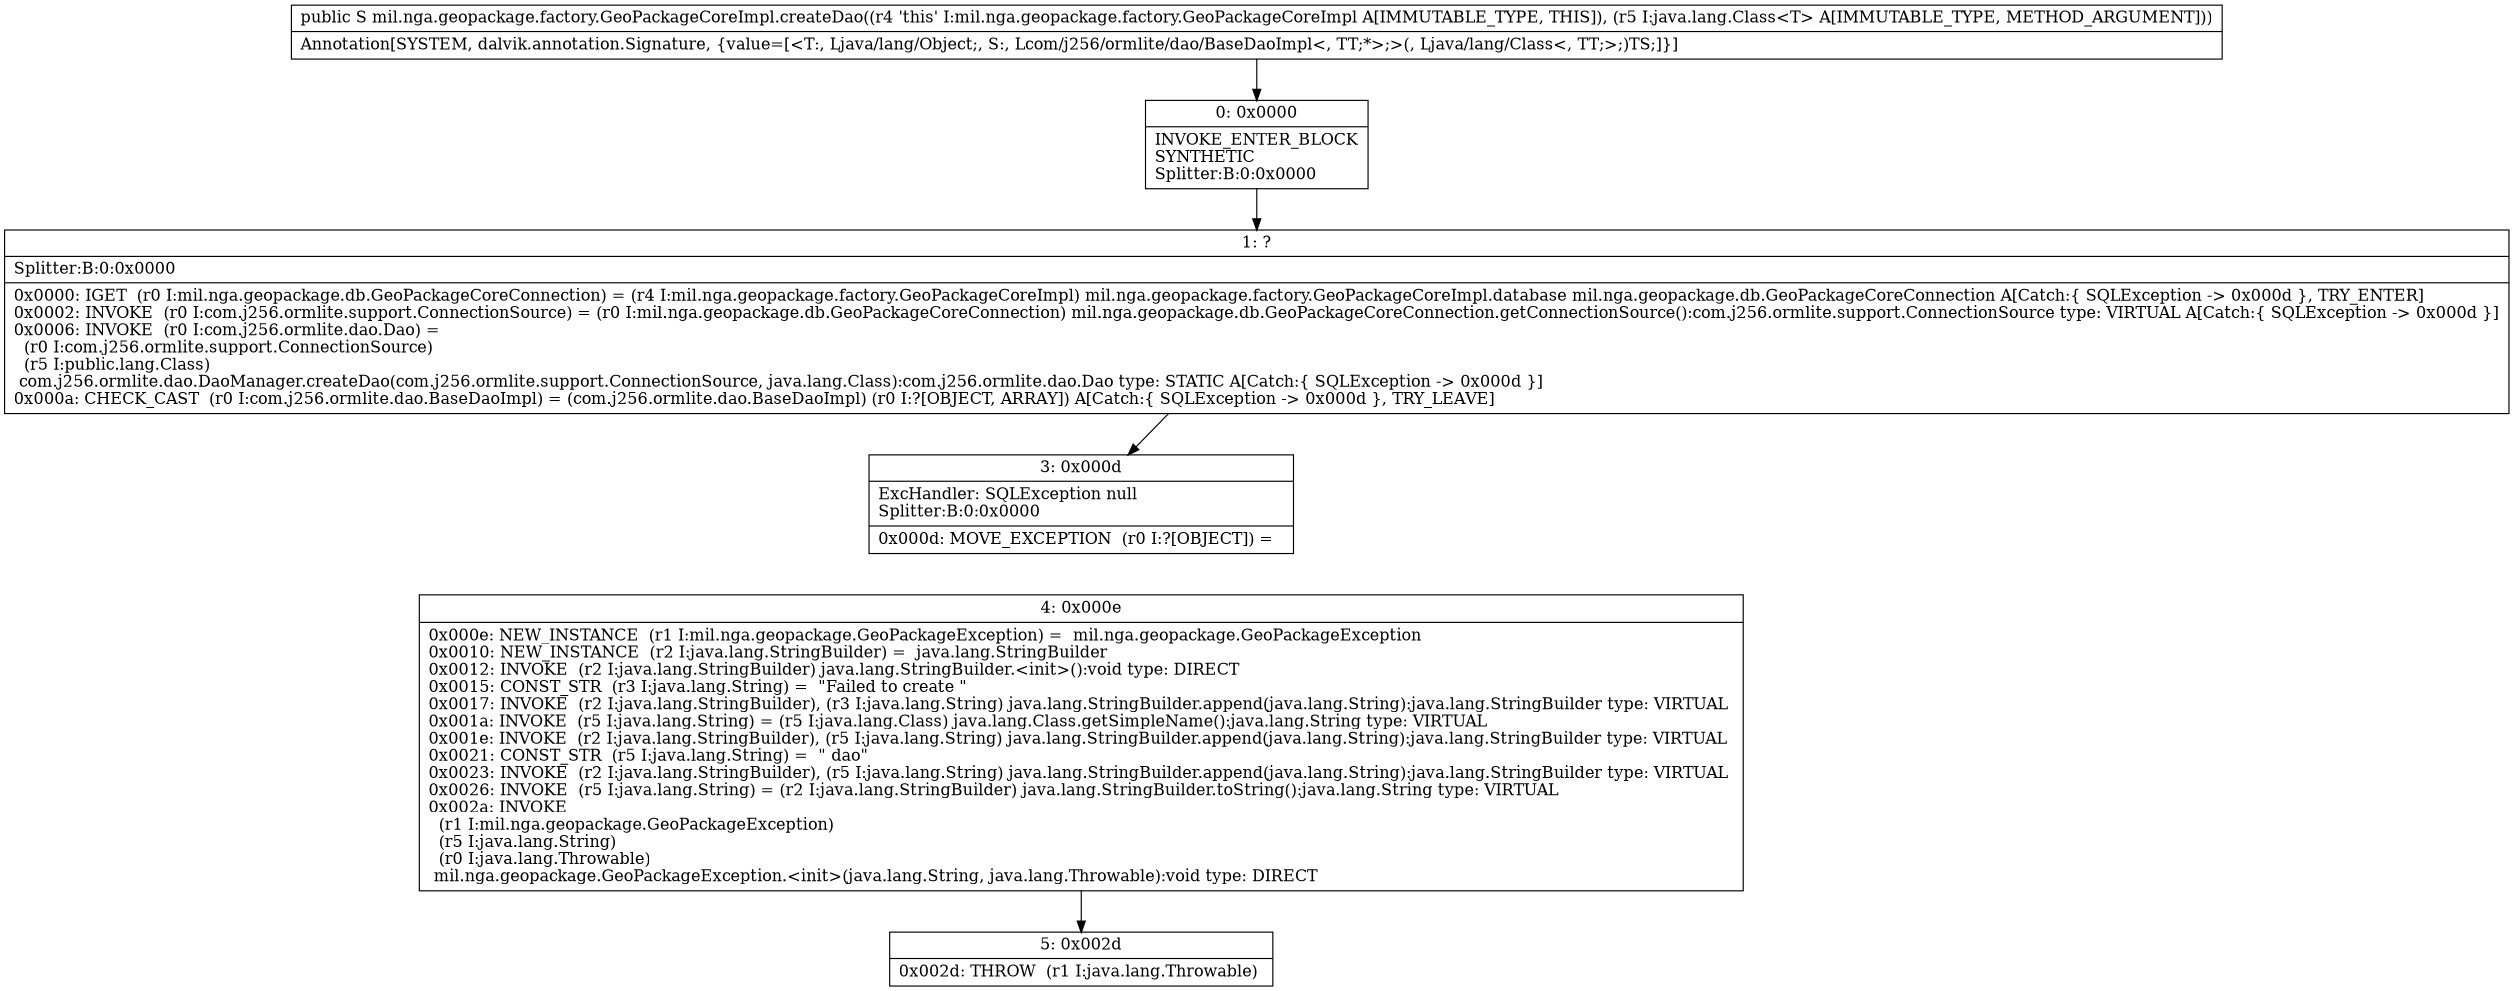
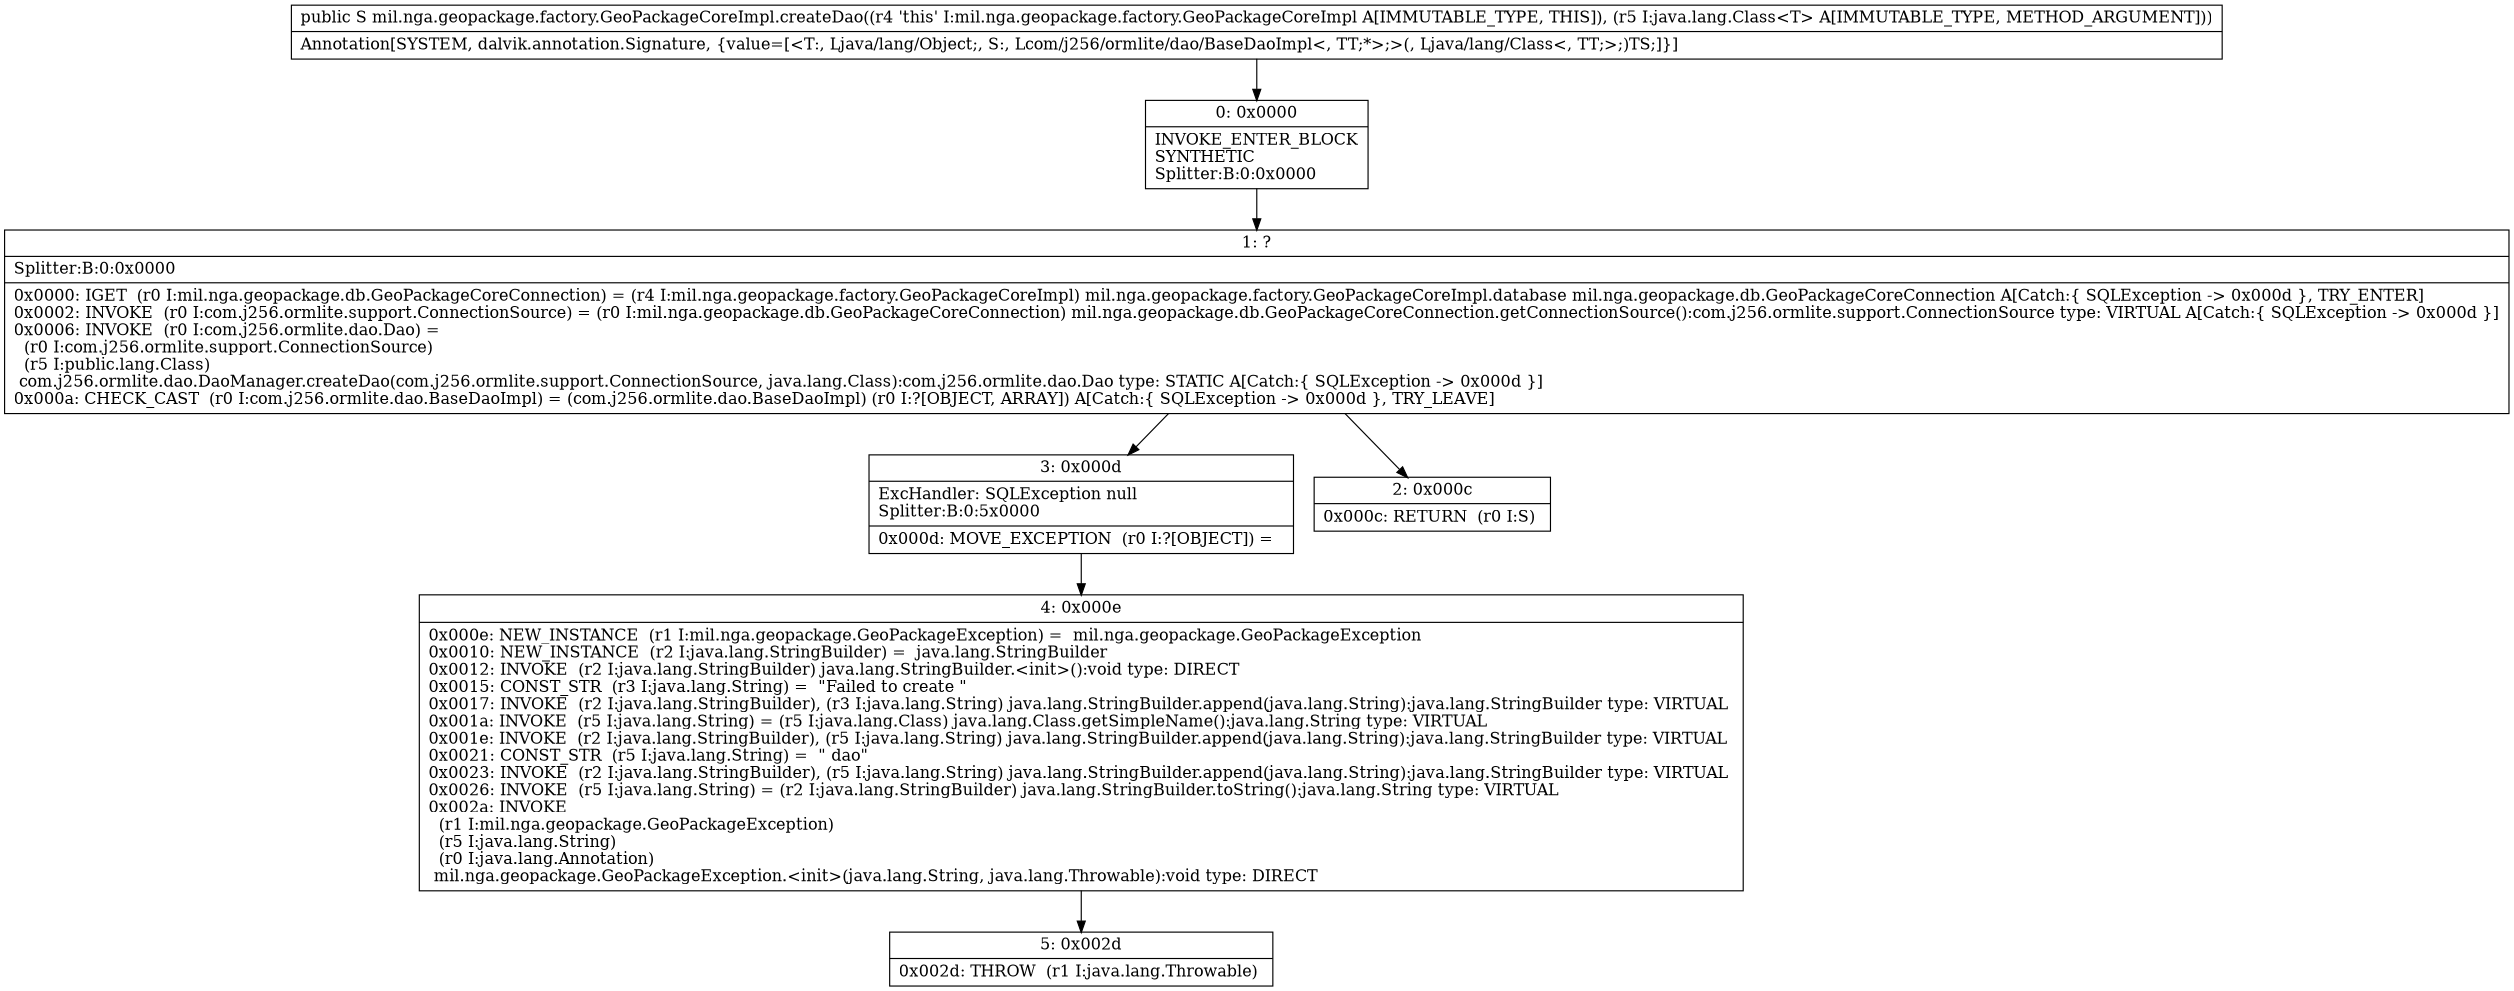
  digraph {
    node [shape=record]
    n1 [label="{0\:\ 0x0000|INVOKE_ENTER_BLOCK\lSYNTHETIC\lSplitter:B:0:0x0000\l}"]
    n2 [label="{1\:\ ?|Splitter:B:0:0x0000\l|0x0000: IGET  (r0 I:mil.nga.geopackage.db.GeoPackageCoreConnection) = (r4 I:mil.nga.geopackage.factory.GeoPackageCoreImpl) mil.nga.geopackage.factory.GeoPackageCoreImpl.database mil.nga.geopackage.db.GeoPackageCoreConnection A[Catch:\{ SQLException \-\> 0x000d \}, TRY_ENTER]\l0x0002: INVOKE  (r0 I:com.j256.ormlite.support.ConnectionSource) = (r0 I:mil.nga.geopackage.db.GeoPackageCoreConnection) mil.nga.geopackage.db.GeoPackageCoreConnection.getConnectionSource():com.j256.ormlite.support.ConnectionSource type: VIRTUAL A[Catch:\{ SQLException \-\> 0x000d \}]\l0x0006: INVOKE  (r0 I:com.j256.ormlite.dao.Dao) = \l  (r0 I:com.j256.ormlite.support.ConnectionSource)\l  (r5 I:public.lang.Class)\l com.j256.ormlite.dao.DaoManager.createDao(com.j256.ormlite.support.ConnectionSource, java.lang.Class):com.j256.ormlite.dao.Dao type: STATIC A[Catch:\{ SQLException \-\> 0x000d \}]\l0x000a: CHECK_CAST  (r0 I:com.j256.ormlite.dao.BaseDaoImpl) = (com.j256.ormlite.dao.BaseDaoImpl) (r0 I:?[OBJECT, ARRAY]) A[Catch:\{ SQLException \-\> 0x000d \}, TRY_LEAVE]\l}"]
-   n3 [label="{3\:\ 0x000d|ExcHandler: SQLException null\lSplitter:B:0:0x0000\l|0x000d: MOVE_EXCEPTION  (r0 I:?[OBJECT]) =  \l}"]
-   n5 [label="{4\:\ 0x000e|0x000e: NEW_INSTANCE  (r1 I:mil.nga.geopackage.GeoPackageException) =  mil.nga.geopackage.GeoPackageException \l0x0010: NEW_INSTANCE  (r2 I:java.lang.StringBuilder) =  java.lang.StringBuilder \l0x0012: INVOKE  (r2 I:java.lang.StringBuilder) java.lang.StringBuilder.\<init\>():void type: DIRECT \l0x0015: CONST_STR  (r3 I:java.lang.String) =  \"Failed to create \" \l0x0017: INVOKE  (r2 I:java.lang.StringBuilder), (r3 I:java.lang.String) java.lang.StringBuilder.append(java.lang.String):java.lang.StringBuilder type: VIRTUAL \l0x001a: INVOKE  (r5 I:java.lang.String) = (r5 I:java.lang.Class) java.lang.Class.getSimpleName():java.lang.String type: VIRTUAL \l0x001e: INVOKE  (r2 I:java.lang.StringBuilder), (r5 I:java.lang.String) java.lang.StringBuilder.append(java.lang.String):java.lang.StringBuilder type: VIRTUAL \l0x0021: CONST_STR  (r5 I:java.lang.String) =  \" dao\" \l0x0023: INVOKE  (r2 I:java.lang.StringBuilder), (r5 I:java.lang.String) java.lang.StringBuilder.append(java.lang.String):java.lang.StringBuilder type: VIRTUAL \l0x0026: INVOKE  (r5 I:java.lang.String) = (r2 I:java.lang.StringBuilder) java.lang.StringBuilder.toString():java.lang.String type: VIRTUAL \l0x002a: INVOKE  \l  (r1 I:mil.nga.geopackage.GeoPackageException)\l  (r5 I:java.lang.String)\l  (r0 I:java.lang.Throwable)\l mil.nga.geopackage.GeoPackageException.\<init\>(java.lang.String, java.lang.Throwable):void type: DIRECT \l}"]
+   n3 [label="{3\:\ 0x000d|ExcHandler: SQLException null\lSplitter:B:0:5x0000\l|0x000d: MOVE_EXCEPTION  (r0 I:?[OBJECT]) =  \l}"]
+   n4 [label="{2\:\ 0x000c|0x000c: RETURN  (r0 I:S) \l}"]
+   n5 [label="{4\:\ 0x000e|0x000e: NEW_INSTANCE  (r1 I:mil.nga.geopackage.GeoPackageException) =  mil.nga.geopackage.GeoPackageException \l0x0010: NEW_INSTANCE  (r2 I:java.lang.StringBuilder) =  java.lang.StringBuilder \l0x0012: INVOKE  (r2 I:java.lang.StringBuilder) java.lang.StringBuilder.\<init\>():void type: DIRECT \l0x0015: CONST_STR  (r3 I:java.lang.String) =  \"Failed to create \" \l0x0017: INVOKE  (r2 I:java.lang.StringBuilder), (r3 I:java.lang.String) java.lang.StringBuilder.append(java.lang.String):java.lang.StringBuilder type: VIRTUAL \l0x001a: INVOKE  (r5 I:java.lang.String) = (r5 I:java.lang.Class) java.lang.Class.getSimpleName():java.lang.String type: VIRTUAL \l0x001e: INVOKE  (r2 I:java.lang.StringBuilder), (r5 I:java.lang.String) java.lang.StringBuilder.append(java.lang.String):java.lang.StringBuilder type: VIRTUAL \l0x0021: CONST_STR  (r5 I:java.lang.String) =  \" dao\" \l0x0023: INVOKE  (r2 I:java.lang.StringBuilder), (r5 I:java.lang.String) java.lang.StringBuilder.append(java.lang.String):java.lang.StringBuilder type: VIRTUAL \l0x0026: INVOKE  (r5 I:java.lang.String) = (r2 I:java.lang.StringBuilder) java.lang.StringBuilder.toString():java.lang.String type: VIRTUAL \l0x002a: INVOKE  \l  (r1 I:mil.nga.geopackage.GeoPackageException)\l  (r5 I:java.lang.String)\l  (r0 I:java.lang.Annotation)\l mil.nga.geopackage.GeoPackageException.\<init\>(java.lang.String, java.lang.Throwable):void type: DIRECT \l}"]
    n6 [label="{5\:\ 0x002d|0x002d: THROW  (r1 I:java.lang.Throwable) \l}"]
    n7 [label="{public S mil.nga.geopackage.factory.GeoPackageCoreImpl.createDao((r4 'this' I:mil.nga.geopackage.factory.GeoPackageCoreImpl A[IMMUTABLE_TYPE, THIS]), (r5 I:java.lang.Class\<T\> A[IMMUTABLE_TYPE, METHOD_ARGUMENT]))  | Annotation[SYSTEM, dalvik.annotation.Signature, \{value=[\<T:, Ljava\/lang\/Object;, S:, Lcom\/j256\/ormlite\/dao\/BaseDaoImpl\<, TT;*\>;\>(, Ljava\/lang\/Class\<, TT;\>;)TS;]\}]\l}"]
    n1 -> n2
    n2 -> n3
+   n2 -> n4
+   n3 -> n5
    n5 -> n6
    n7 -> n1
  }
